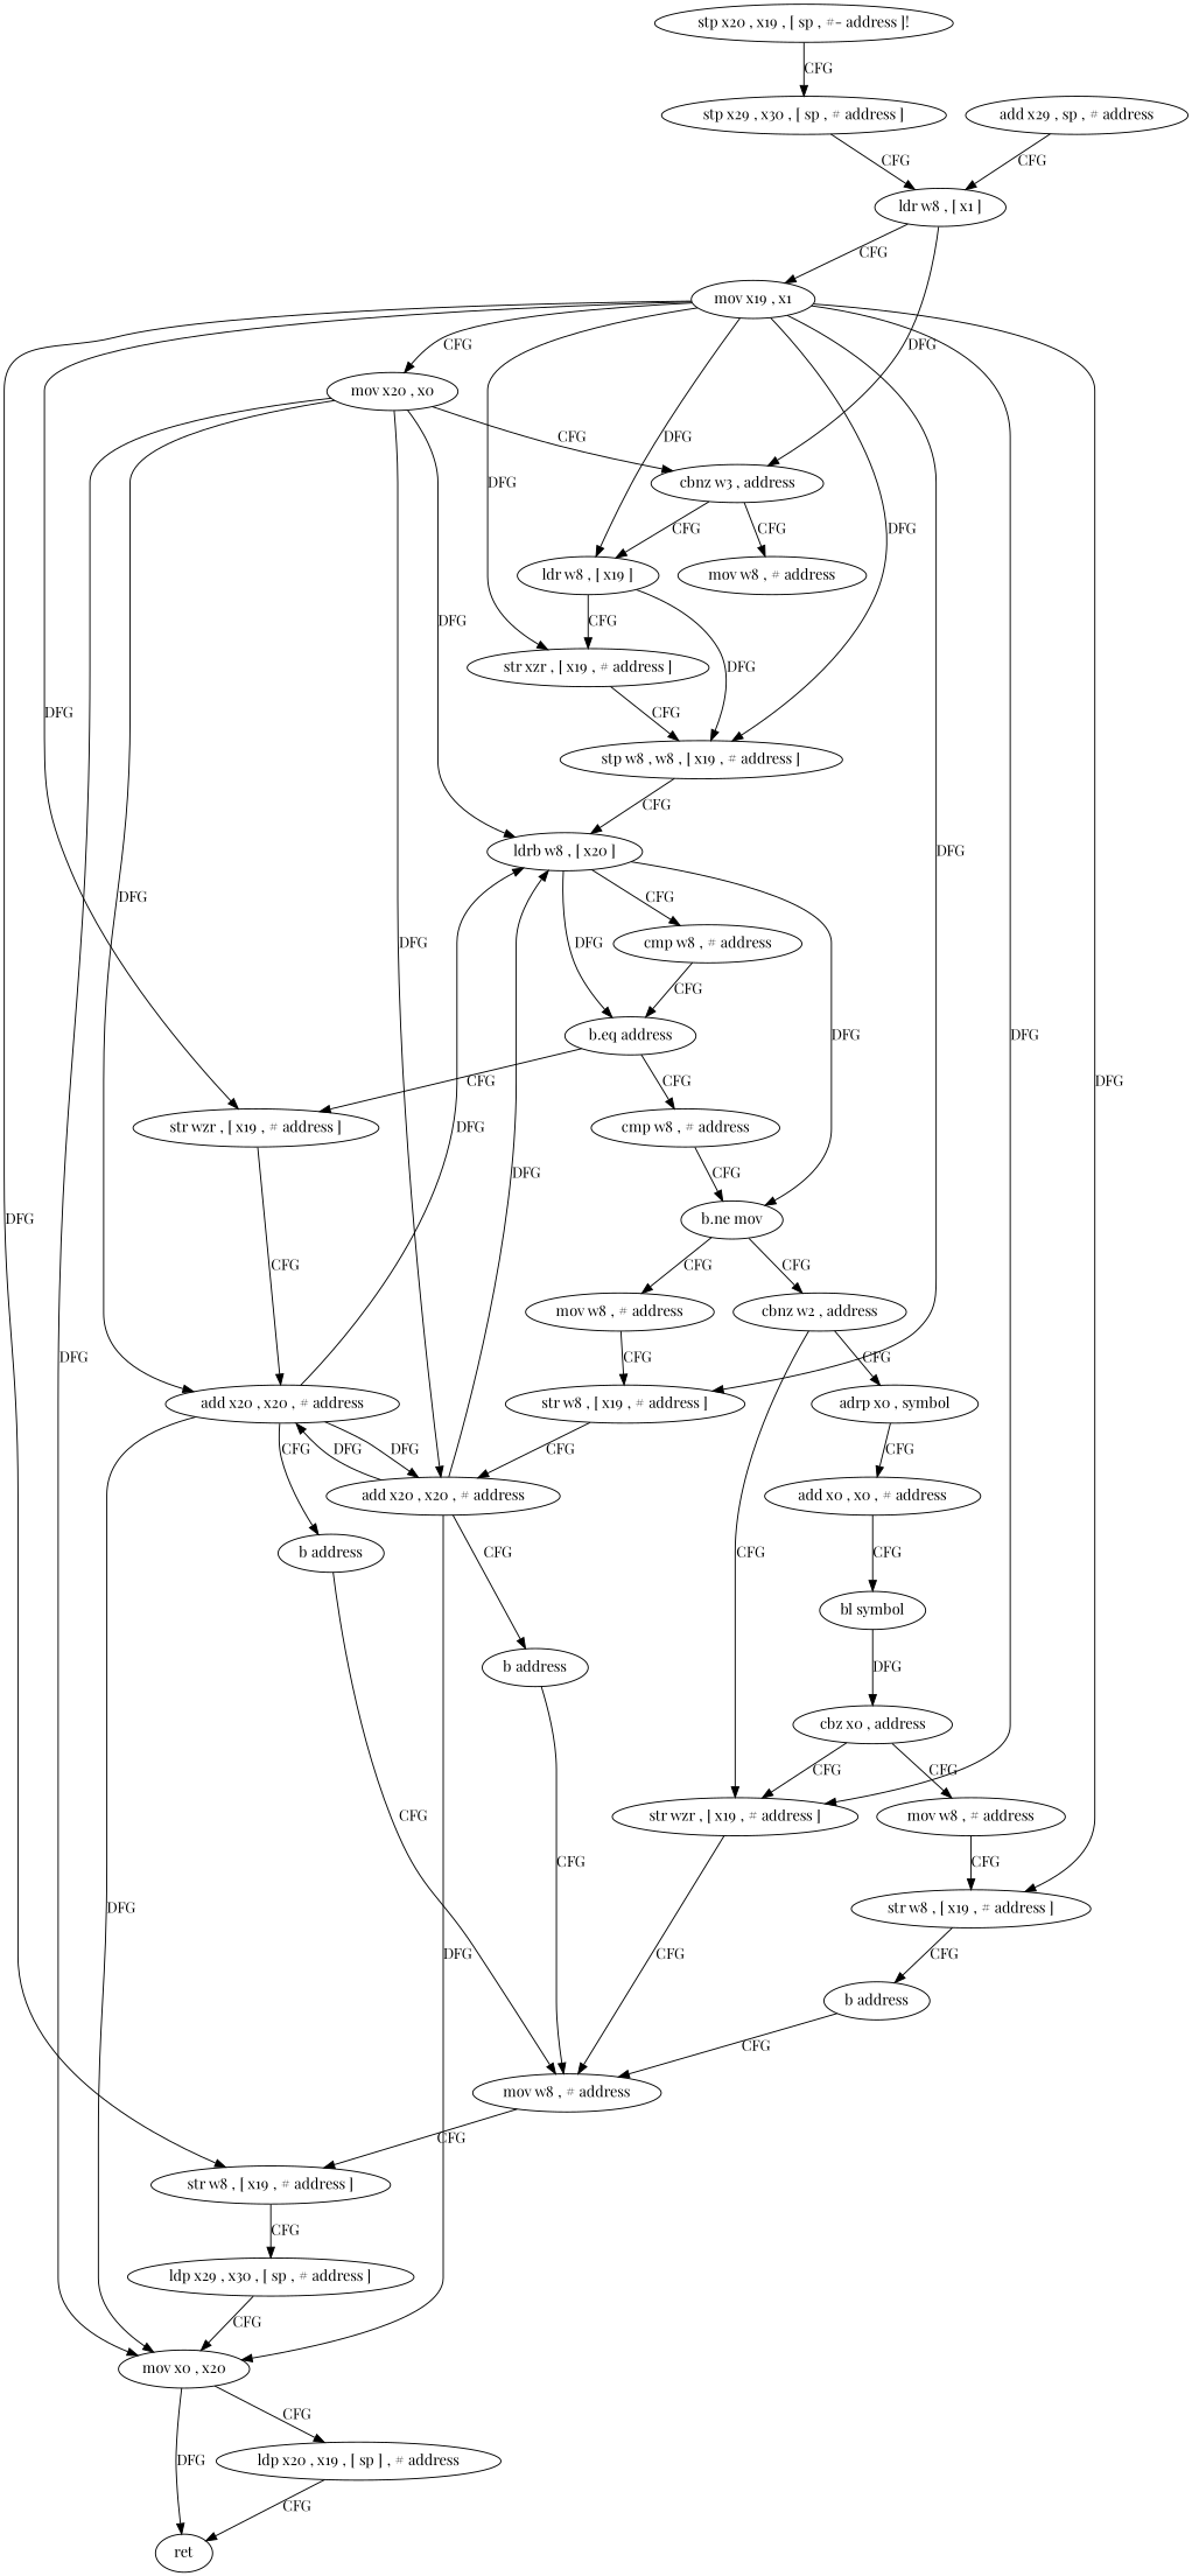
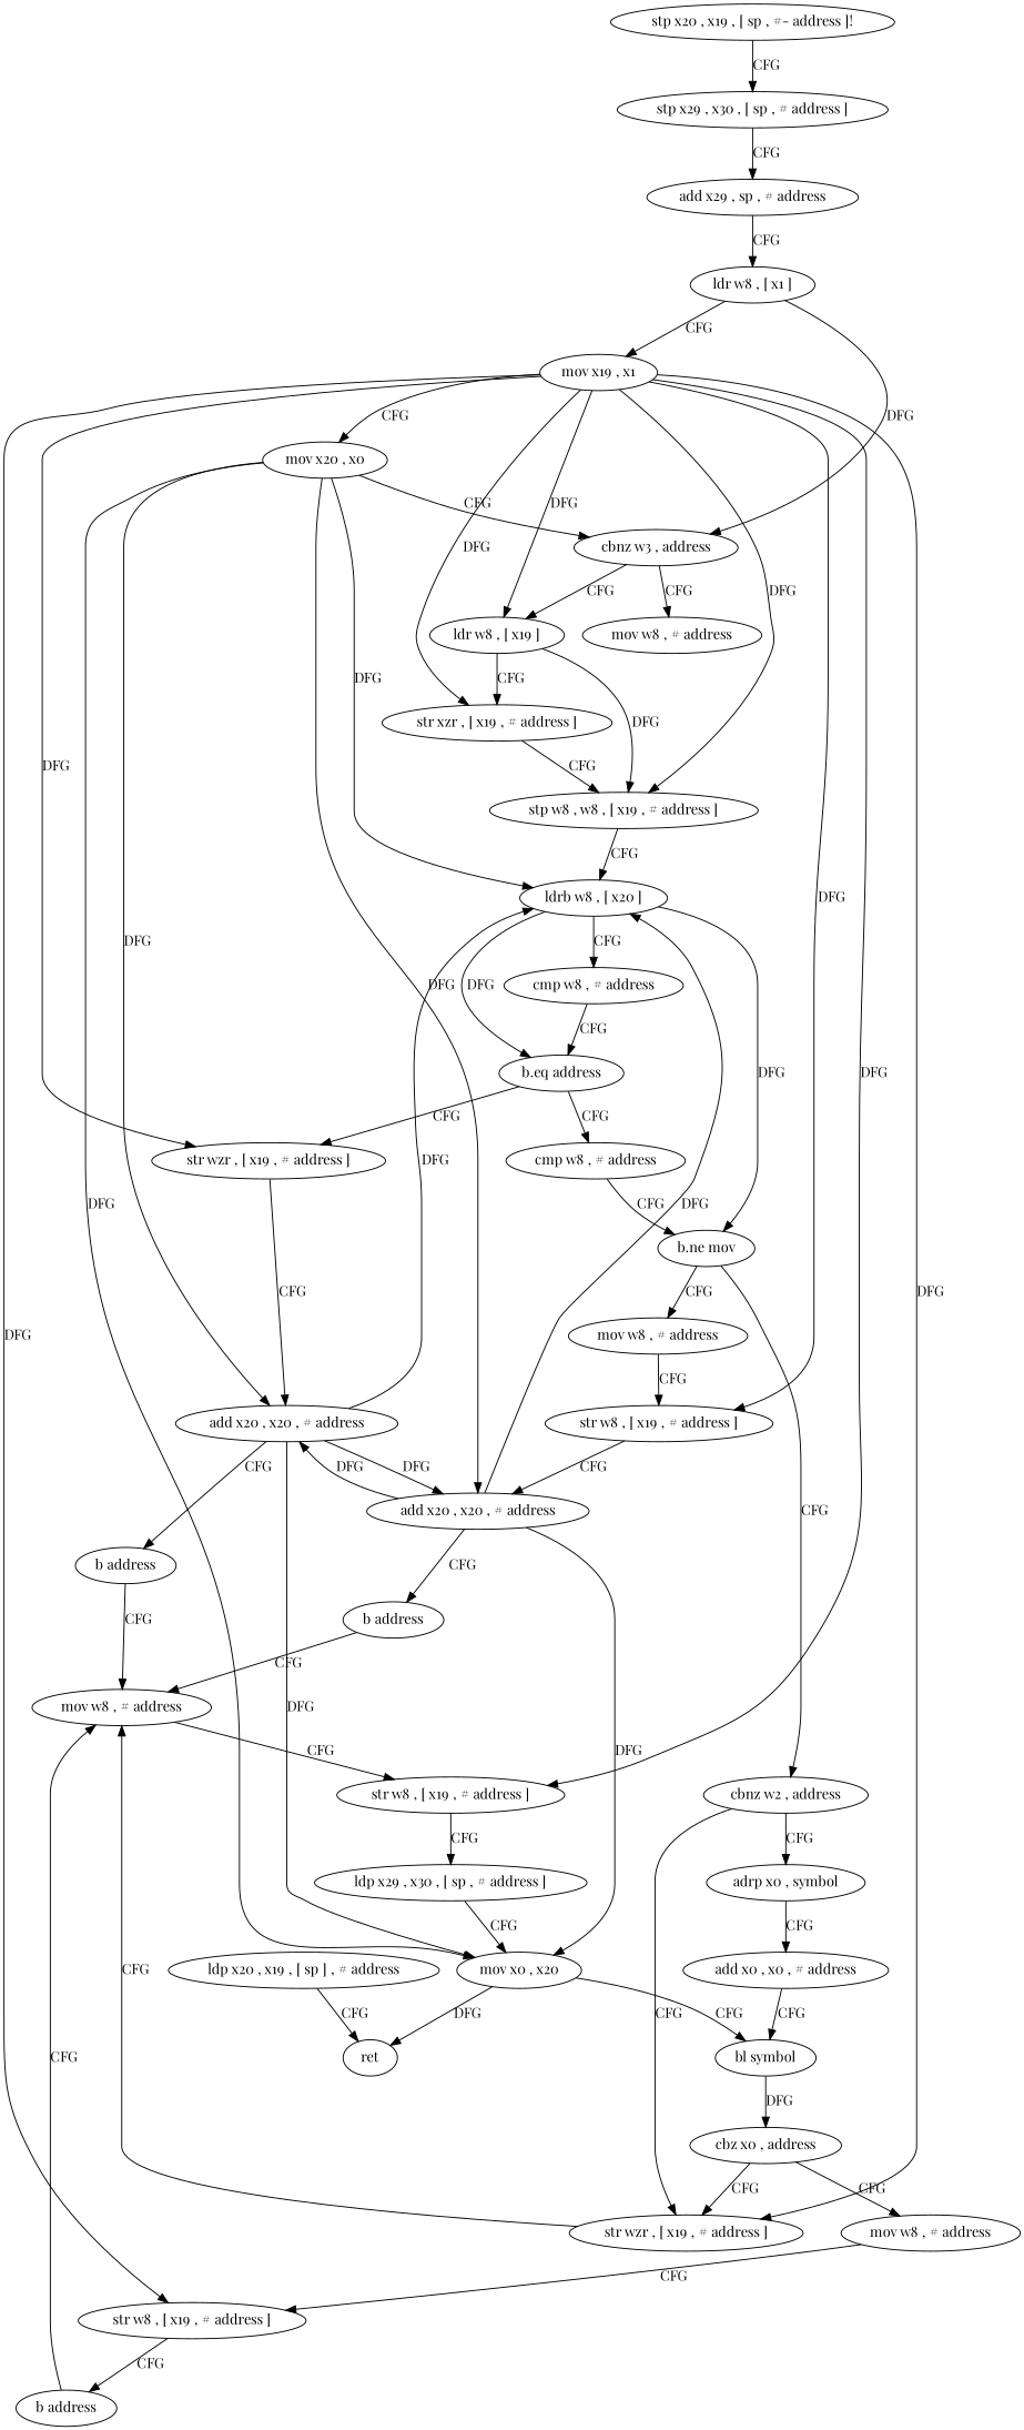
  digraph {
    fontname="Playfair Display"
    node [fontname="Playfair Display"]
    edge [fontname="Playfair Display"]
    n1 [label="stp x20 , x19 , [ sp , #- address ]!"]
    n2 [label="stp x29 , x30 , [ sp , # address ]"]
    n3 [label="add x29 , sp , # address"]
    n4 [label="ldr w8 , [ x1 ]"]
    n5 [label="mov x19 , x1"]
    n6 [label="cbnz w3 , address"]
    n7 [label="mov x20 , x0"]
    n8 [label="ldr w8 , [ x19 ]"]
    n9 [label="str xzr , [ x19 , # address ]"]
    n10 [label="stp w8 , w8 , [ x19 , # address ]"]
    n11 [label="str wzr , [ x19 , # address ]"]
    n12 [label="str w8 , [ x19 , # address ]"]
    n13 [label="str wzr , [ x19 , # address ]"]
    n14 [label="str w8 , [ x19 , # address ]"]
    n15 [label="str w8 , [ x19 , # address ]"]
    n16 [label="mov w8 , # address"]
    n17 [label="ldrb w8 , [ x20 ]"]
    n18 [label="add x20 , x20 , # address"]
    n19 [label="mov x0 , x20"]
    n20 [label="add x20 , x20 , # address"]
    n21 [label="ldp x29 , x30 , [ sp , # address ]"]
    n22 [label="mov w8 , # address"]
    n23 [label="b address"]
    n24 [label="cmp w8 , # address"]
    n25 [label="b.eq address"]
    n26 [label="b.ne mov"]
    n27 [label="b address"]
    n28 [label="ldp x20 , x19 , [ sp ] , # address"]
    n29 [label=ret]
    n30 [label="b address"]
    n31 [label="cmp w8 , # address"]
    n32 [label="cbnz w2 , address"]
    n33 [label="mov w8 , # address"]
    n34 [label="adrp x0 , symbol"]
    n35 [label="add x0 , x0 , # address"]
    n36 [label="bl symbol"]
    n37 [label="cbz x0 , address"]
    n38 [label="mov w8 , # address"]
    n1 -> n2 [label=CFG]
-   n2 -> n4 [label=CFG]
+   n2 -> n3 [label=CFG]
    n3 -> n4 [label=CFG]
    n4 -> n5 [label=CFG]
    n4 -> n6 [label=DFG]
    n5 -> n7 [label=CFG]
    n5 -> n8 [label=DFG]
    n5 -> n9 [label=DFG]
    n5 -> n10 [label=DFG]
    n5 -> n11 [label=DFG]
    n5 -> n12 [label=DFG]
    n5 -> n13 [label=DFG]
    n5 -> n14 [label=DFG]
    n5 -> n15 [label=DFG]
    n6 -> n8 [label=CFG]
    n6 -> n16 [label=CFG]
    n7 -> n6 [label=CFG]
    n7 -> n17 [label=DFG]
    n7 -> n18 [label=DFG]
    n7 -> n19 [label=DFG]
    n7 -> n20 [label=DFG]
    n8 -> n9 [label=CFG]
    n8 -> n10 [label=DFG]
    n9 -> n10 [label=CFG]
    n10 -> n17 [label=CFG]
    n11 -> n18 [label=CFG]
    n12 -> n21 [label=CFG]
    n13 -> n22 [label=CFG]
    n14 -> n20 [label=CFG]
    n15 -> n23 [label=CFG]
    n17 -> n24 [label=CFG]
    n17 -> n25 [label=DFG]
    n17 -> n26 [label=DFG]
    n18 -> n17 [label=DFG]
    n18 -> n19 [label=DFG]
    n18 -> n20 [label=DFG]
    n18 -> n27 [label=CFG]
-   n19 -> n28 [label=CFG]
+   n19 -> n36 [label=CFG]
    n19 -> n29 [label=DFG]
    n20 -> n17 [label=DFG]
    n20 -> n18 [label=DFG]
    n20 -> n19 [label=DFG]
    n20 -> n30 [label=CFG]
    n21 -> n19 [label=CFG]
    n22 -> n12 [label=CFG]
    n23 -> n22 [label=CFG]
    n24 -> n25 [label=CFG]
    n25 -> n11 [label=CFG]
    n25 -> n31 [label=CFG]
    n26 -> n32 [label=CFG]
    n26 -> n33 [label=CFG]
    n27 -> n22 [label=CFG]
    n28 -> n29 [label=CFG]
    n30 -> n22 [label=CFG]
    n31 -> n26 [label=CFG]
    n32 -> n13 [label=CFG]
    n32 -> n34 [label=CFG]
    n33 -> n14 [label=CFG]
    n34 -> n35 [label=CFG]
    n35 -> n36 [label=CFG]
    n36 -> n37 [label=DFG]
    n37 -> n13 [label=CFG]
    n37 -> n38 [label=CFG]
    n38 -> n15 [label=CFG]
  }
